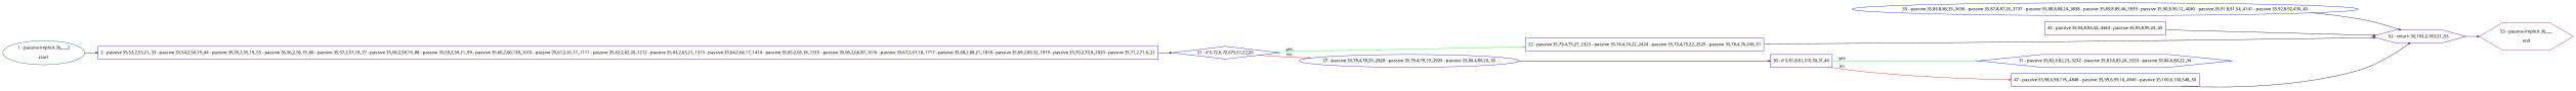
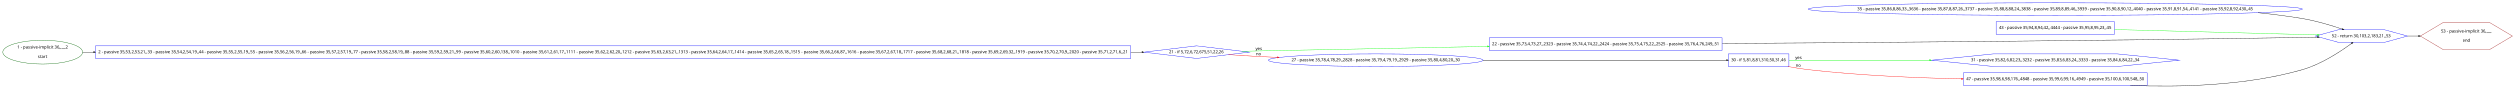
  digraph {
    bgcolor=white
    compound=true
    fillcolor="#FFFFCC"
    fontname="Noto Sans"
    fontsize=12
    pack=true
    packmode=clust
    rankdir=LR
    style="rounded,filled"
    node [color="#0000ff" compound=true fillcolor="#ffffff" fixedsize=false fontname="Noto Sans" fontsize=12 node_initialized=no shape=box style=filled]
    edge [arrowhead=normal arrowsize=0.5 arrowtail=none color="#000000" compound=true dir=forward fontcolor=black fontname="Noto Sans" fontsize=12]
    n1 [label="2 - passive 35,53,2,53,21,,33 - passive 35,54,2,54,19,,44 - passive 35,55,2,55,19,,55 - passive 35,56,2,56,19,,66 - passive 35,57,2,57,19,,77 - passive 35,58,2,58,19,,88 - passive 35,59,2,59,21,,99 - passive 35,60,2,60,138,,1010 - passive 35,61,2,61,17,,1111 - passive 35,62,2,62,20,,1212 - passive 35,63,2,63,21,,1313 - passive 35,64,2,64,17,,1414 - passive 35,65,2,65,18,,1515 - passive 35,66,2,66,87,,1616 - passive 35,67,2,67,18,,1717 - passive 35,68,2,68,21,,1818 - passive 35,69,2,69,32,,1919 - passive 35,70,2,70,9,,2020 - passive 35,71,2,71,6,,21"]
    n2 [label="21 - if 5,72,6,72,675,51,22,26" shape=diamond]
    n3 [label="22 - passive 35,73,4,73,27,,2323 - passive 35,74,4,74,22,,2424 - passive 35,75,4,75,22,,2525 - passive 35,76,4,76,249,,51"]
    n4 [label="27 - passive 35,78,4,78,29,,2828 - passive 35,79,4,79,19,,2929 - passive 35,80,4,80,20,,30" shape=ellipse]
    n5 [color="#006400" label="1 - passive-implicit 36,,,,,,2\n\nstart" shape=ellipse]
    n6 [label="52 - return 30,103,2,183,21,,53" shape=hexagon]
    n7 [label="30 - if 5,81,8,81,310,50,31,46"]
    n8 [color="#a52a2a" label="53 - passive-implicit 36,,,,,,\n\nend" shape=hexagon]
    n9 [label="31 - passive 35,82,6,82,23,,3232 - passive 35,83,6,83,24,,3333 - passive 35,84,6,84,22,,34" shape=hexagon]
    n10 [label="47 - passive 35,98,6,98,176,,4848 - passive 35,99,6,99,16,,4949 - passive 35,100,6,100,548,,50"]
    n11 [label="35 - passive 35,86,8,86,33,,3636 - passive 35,87,8,87,26,,3737 - passive 35,88,8,88,24,,3838 - passive 35,89,8,89,46,,3939 - passive 35,90,8,90,12,,4040 - passive 35,91,8,91,54,,4141 - passive 35,92,8,92,430,,45" shape=ellipse]
    n12 [label="43 - passive 35,94,8,94,42,,4444 - passive 35,95,8,95,23,,45"]
    n1 -> n2
    n2 -> n3 [color="#00ff00" label=yes]
    n2 -> n4 [color="#ff0000" label=no]
    n3 -> n6
    n4 -> n7
    n5 -> n1
    n6 -> n8
    n7 -> n9 [color="#00ff00" label=yes]
    n7 -> n10 [color="#ff0000" label=no]
    n10 -> n6
    n11 -> n6
-   n12 -> n6
+   n12 -> n6 [color="#00ff00"]
  }
